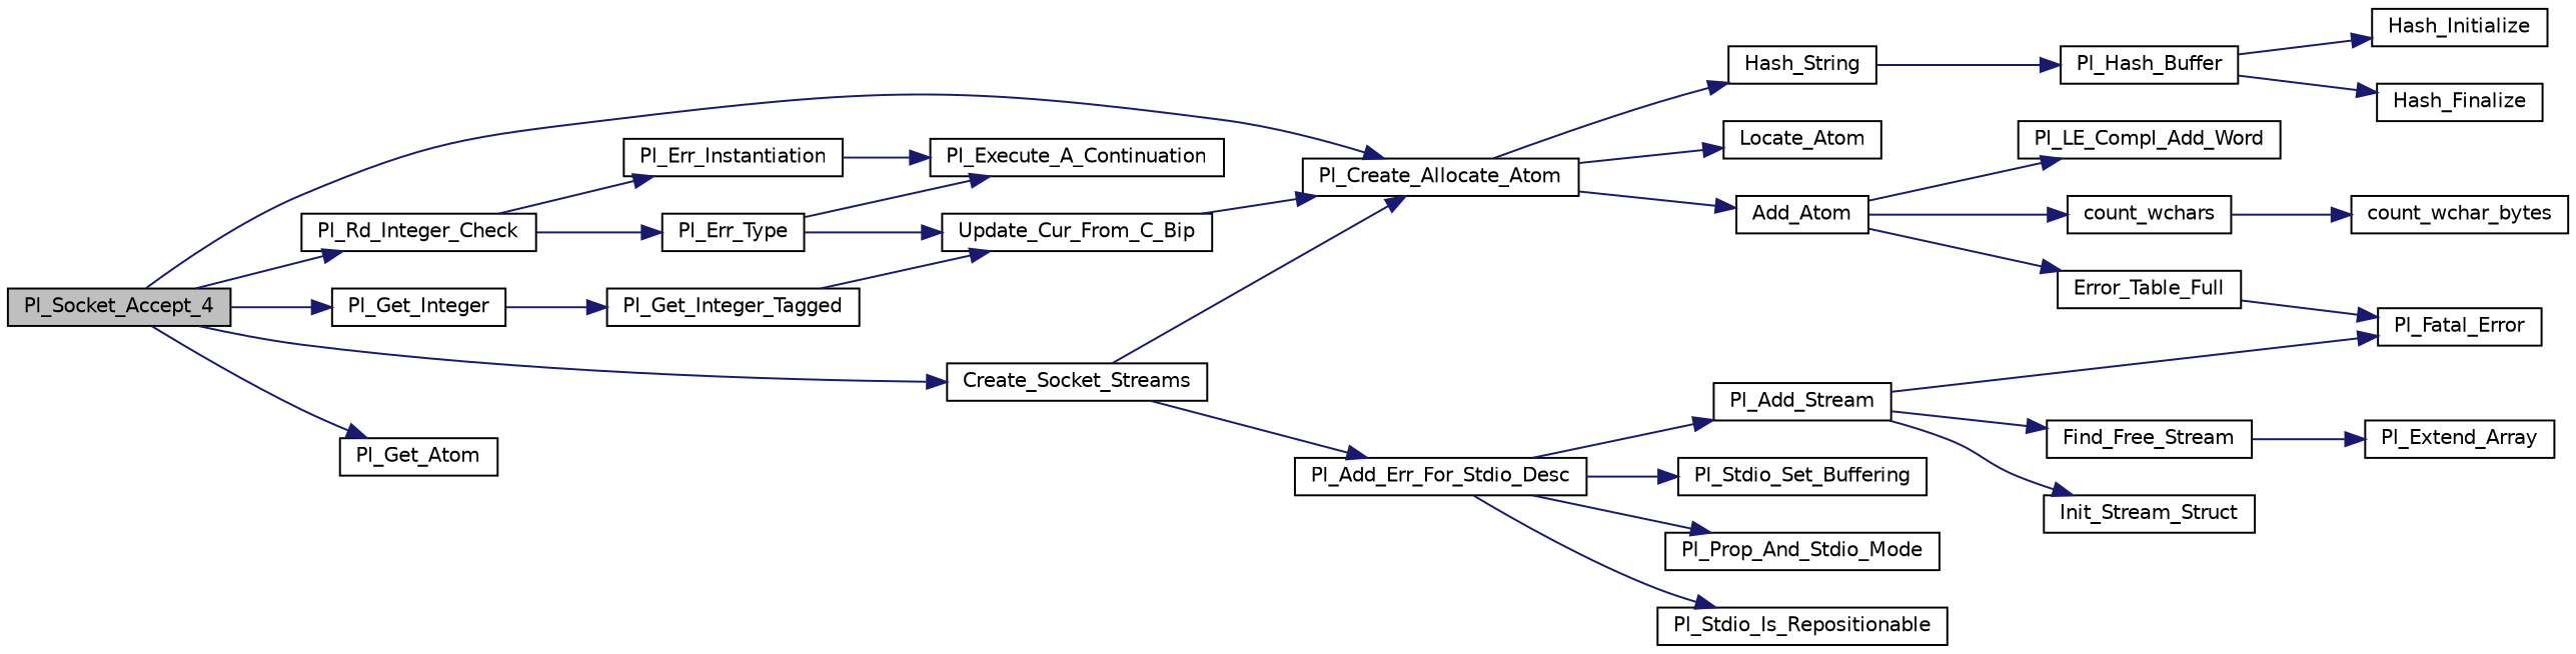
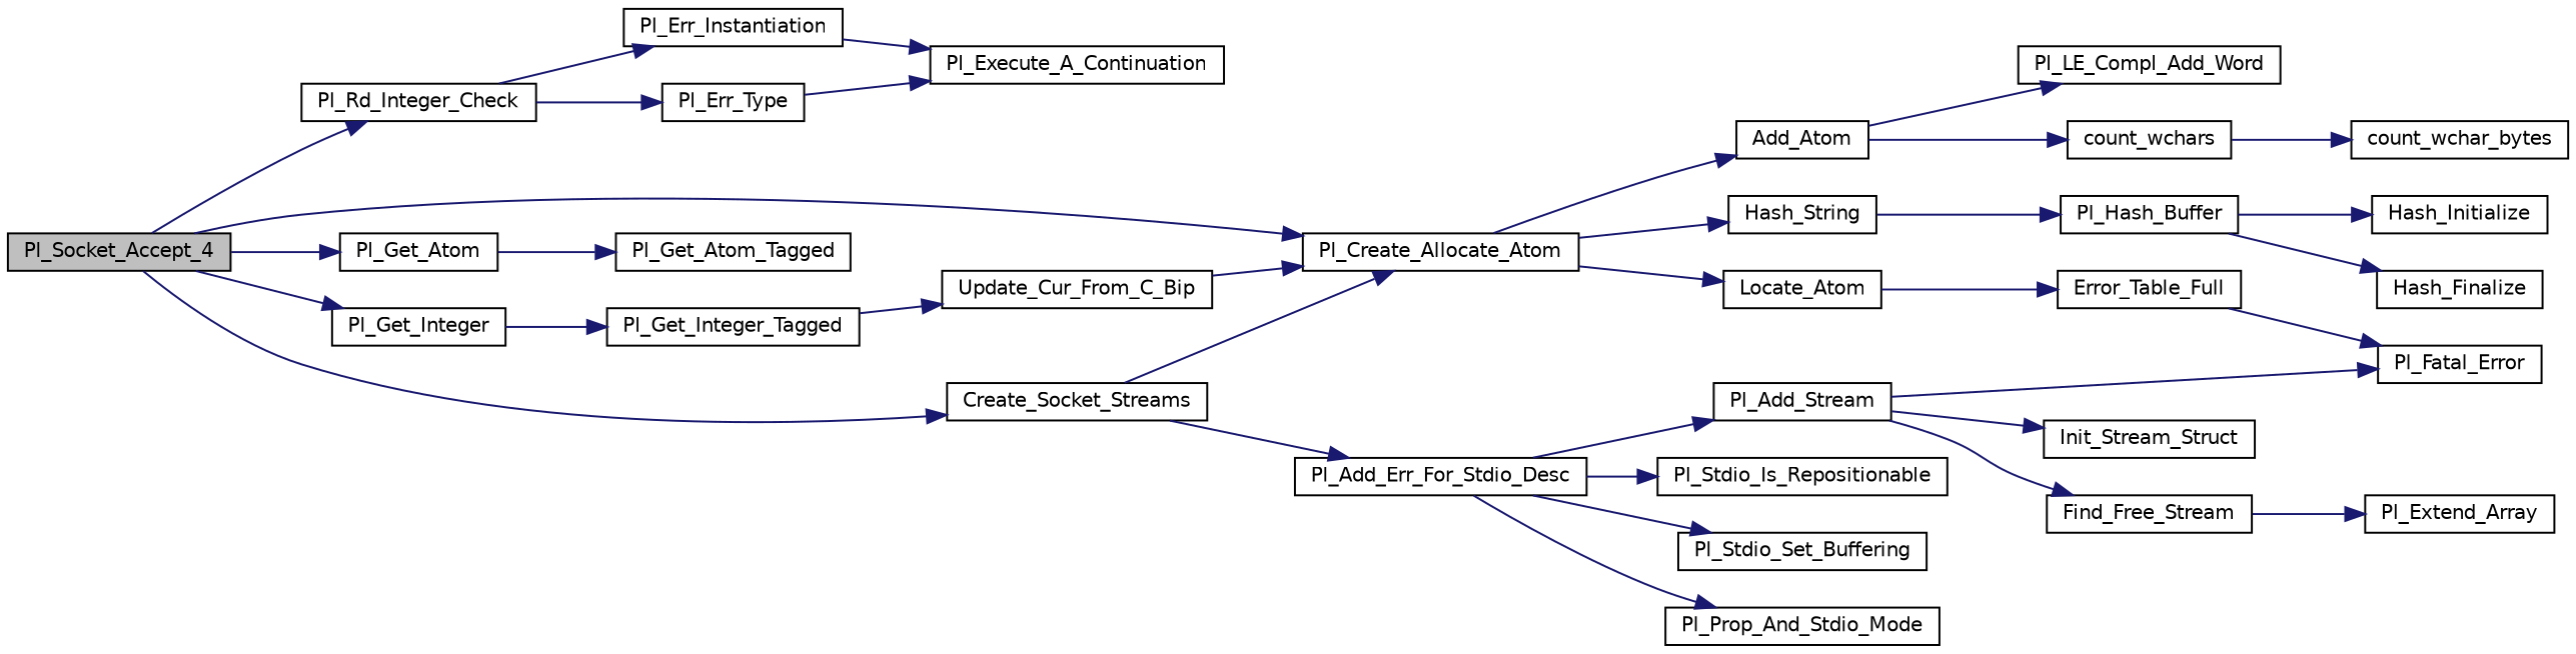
  digraph {
    rankdir=LR
    node [color=black fillcolor=white fontname=Helvetica fontsize=10 shape=record style=filled]
    edge [color=midnightblue fontname=Helvetica fontsize=10 labelfontname=Helvetica labelfontsize=10 style=solid]
    n1 [fillcolor=grey75 fontcolor=black height=0.2 label=Pl_Socket_Accept_4 width=0.4]
    n2 [height=0.2 label=Pl_Rd_Integer_Check width=0.4]
    n3 [height=0.2 label=Pl_Create_Allocate_Atom width=0.4]
    n4 [height=0.2 label=Pl_Get_Atom width=0.4]
    n5 [height=0.2 label=Create_Socket_Streams width=0.4]
    n6 [height=0.2 label=Pl_Get_Integer width=0.4]
    n7 [height=0.2 label=Pl_Err_Instantiation width=0.4]
    n8 [height=0.2 label=Pl_Err_Type width=0.4]
    n9 [height=0.2 label=Hash_String width=0.4]
    n10 [height=0.2 label=Locate_Atom width=0.4]
    n11 [height=0.2 label=Add_Atom width=0.4]
+   n12 [height=0.2 label=Pl_Get_Atom_Tagged width=0.4]
    n13 [height=0.2 label=Pl_Add_Err_For_Stdio_Desc width=0.4]
    n14 [height=0.2 label=Pl_Get_Integer_Tagged width=0.4]
    n15 [height=0.2 label=Pl_Execute_A_Continuation width=0.4]
    n16 [height=0.2 label=Update_Cur_From_C_Bip width=0.4]
    n17 [height=0.2 label=Pl_Hash_Buffer width=0.4]
    n18 [height=0.2 label=Error_Table_Full width=0.4]
    n19 [height=0.2 label=count_wchars width=0.4]
    n20 [height=0.2 label=Pl_LE_Compl_Add_Word width=0.4]
    n21 [height=0.2 label=Hash_Initialize width=0.4]
    n22 [height=0.2 label=Hash_Finalize width=0.4]
    n23 [height=0.2 label=Pl_Fatal_Error width=0.4]
    n24 [height=0.2 label=count_wchar_bytes width=0.4]
    n25 [height=0.2 label=Pl_Prop_And_Stdio_Mode width=0.4]
    n26 [height=0.2 label=Pl_Stdio_Is_Repositionable width=0.4]
    n27 [height=0.2 label=Pl_Stdio_Set_Buffering width=0.4]
    n28 [height=0.2 label=Pl_Add_Stream width=0.4]
    n29 [height=0.2 label=Find_Free_Stream width=0.4]
    n30 [height=0.2 label=Init_Stream_Struct width=0.4]
    n31 [height=0.2 label=Pl_Extend_Array width=0.4]
    n1 -> n2
    n1 -> n3
    n1 -> n4
    n1 -> n5
    n1 -> n6
    n2 -> n7
    n2 -> n8
    n3 -> n9
    n3 -> n10
    n3 -> n11
+   n4 -> n12
    n5 -> n3
    n5 -> n13
    n6 -> n14
    n7 -> n15
    n8 -> n15
-   n8 -> n16
    n9 -> n17
-   n11 -> n18
+   n10 -> n18
    n11 -> n19
    n11 -> n20
    n13 -> n25
    n13 -> n26
    n13 -> n27
    n13 -> n28
    n14 -> n16
    n16 -> n3
    n17 -> n21
    n17 -> n22
    n18 -> n23
    n19 -> n24
    n28 -> n23
    n28 -> n29
    n28 -> n30
    n29 -> n31
  }
